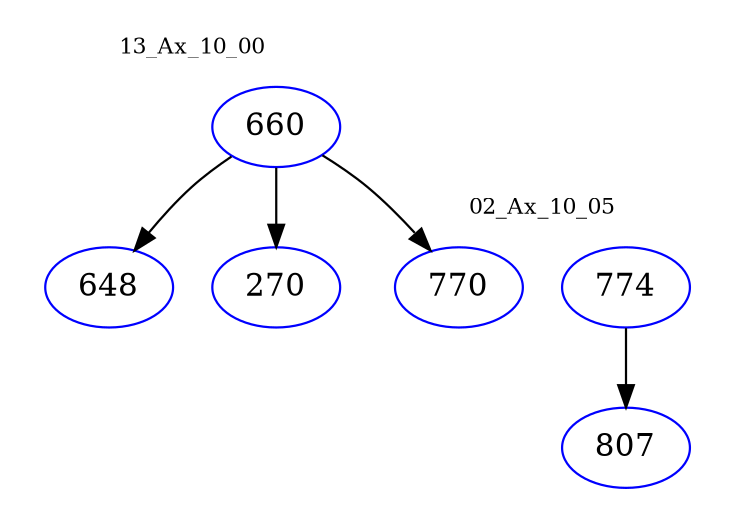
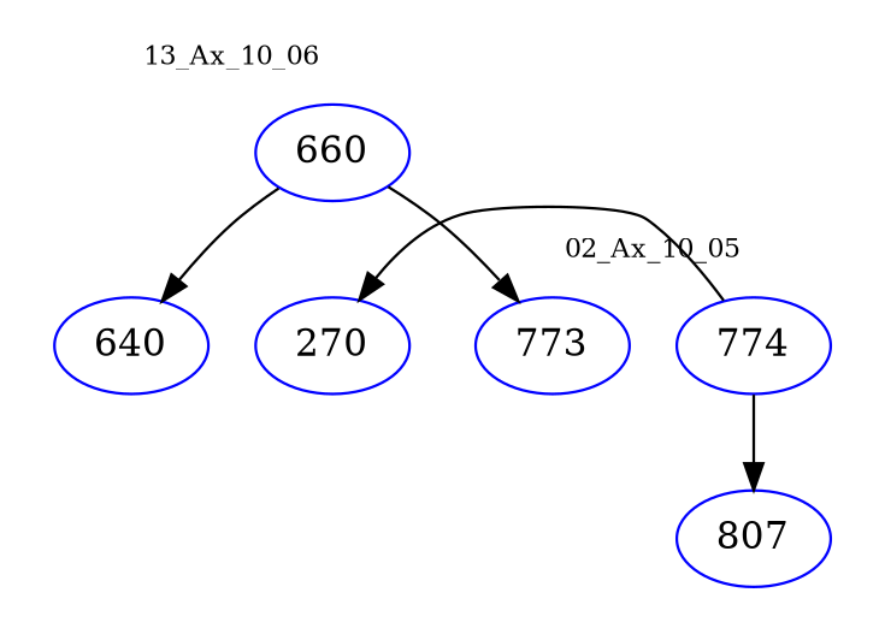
  digraph {
    node [color=blue]
    edge [color=black]
    n1 [label=660]
-   n2 [label=648]
+   n2 [label=640]
    n3 [label=270]
    n4 [label=774]
-   n5 [label=770]
+   n5 [label=773]
    n6 [label=807]
    subgraph cluster_1 {
      color=white
      fontsize=10
-     label="13_Ax_10_00"
+     label="13_Ax_10_06"
      n1
      n2
      n3
    }
    subgraph cluster_2 {
      color=white
      fontsize=10
      label="02_Ax_10_05"
      n4
      n5
      n6
    }
    n1 -> n2
-   n1 -> n3
+   n4 -> n3
    n1 -> n5
    n4 -> n6
  }
